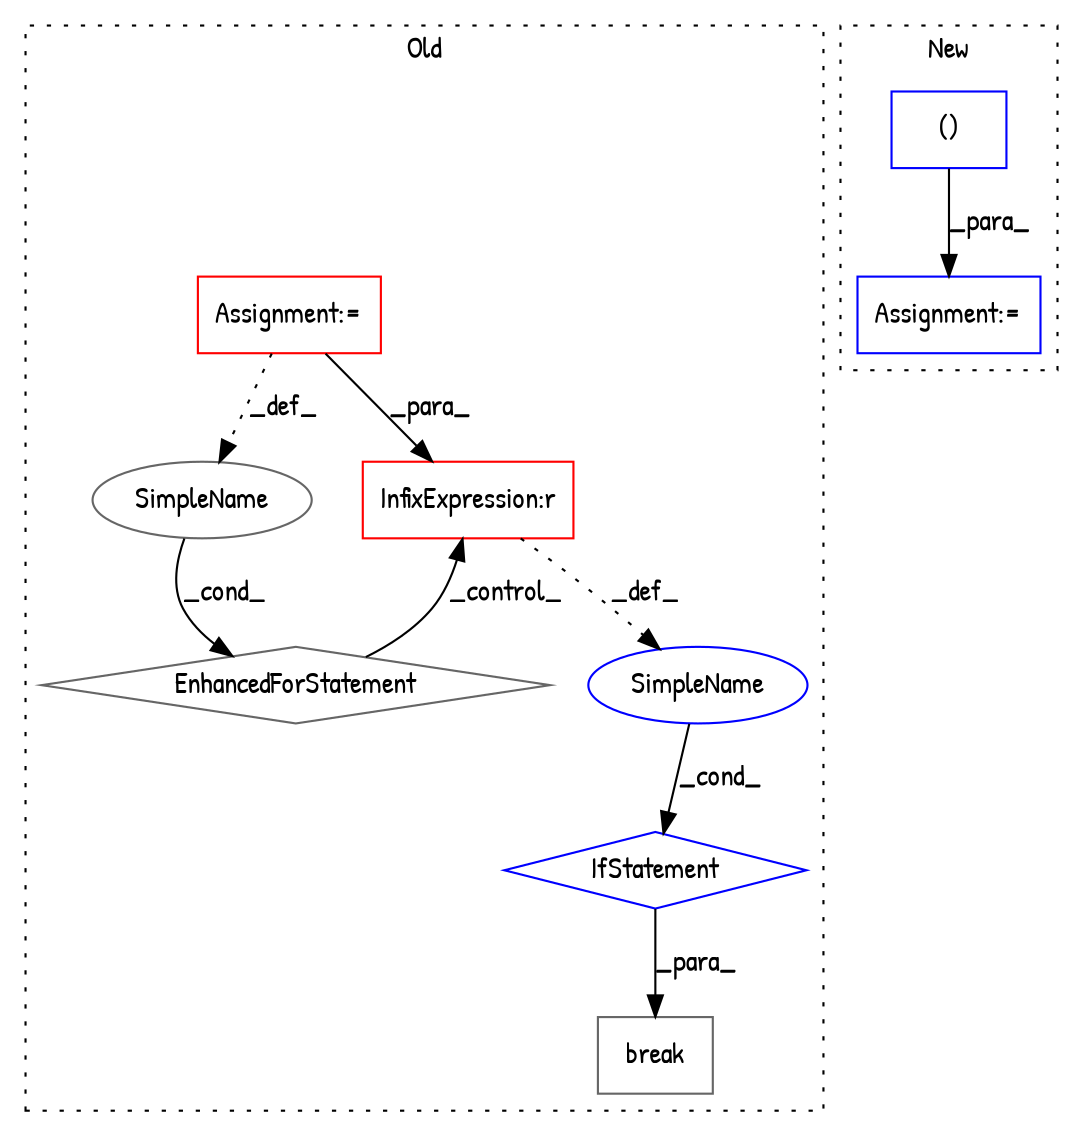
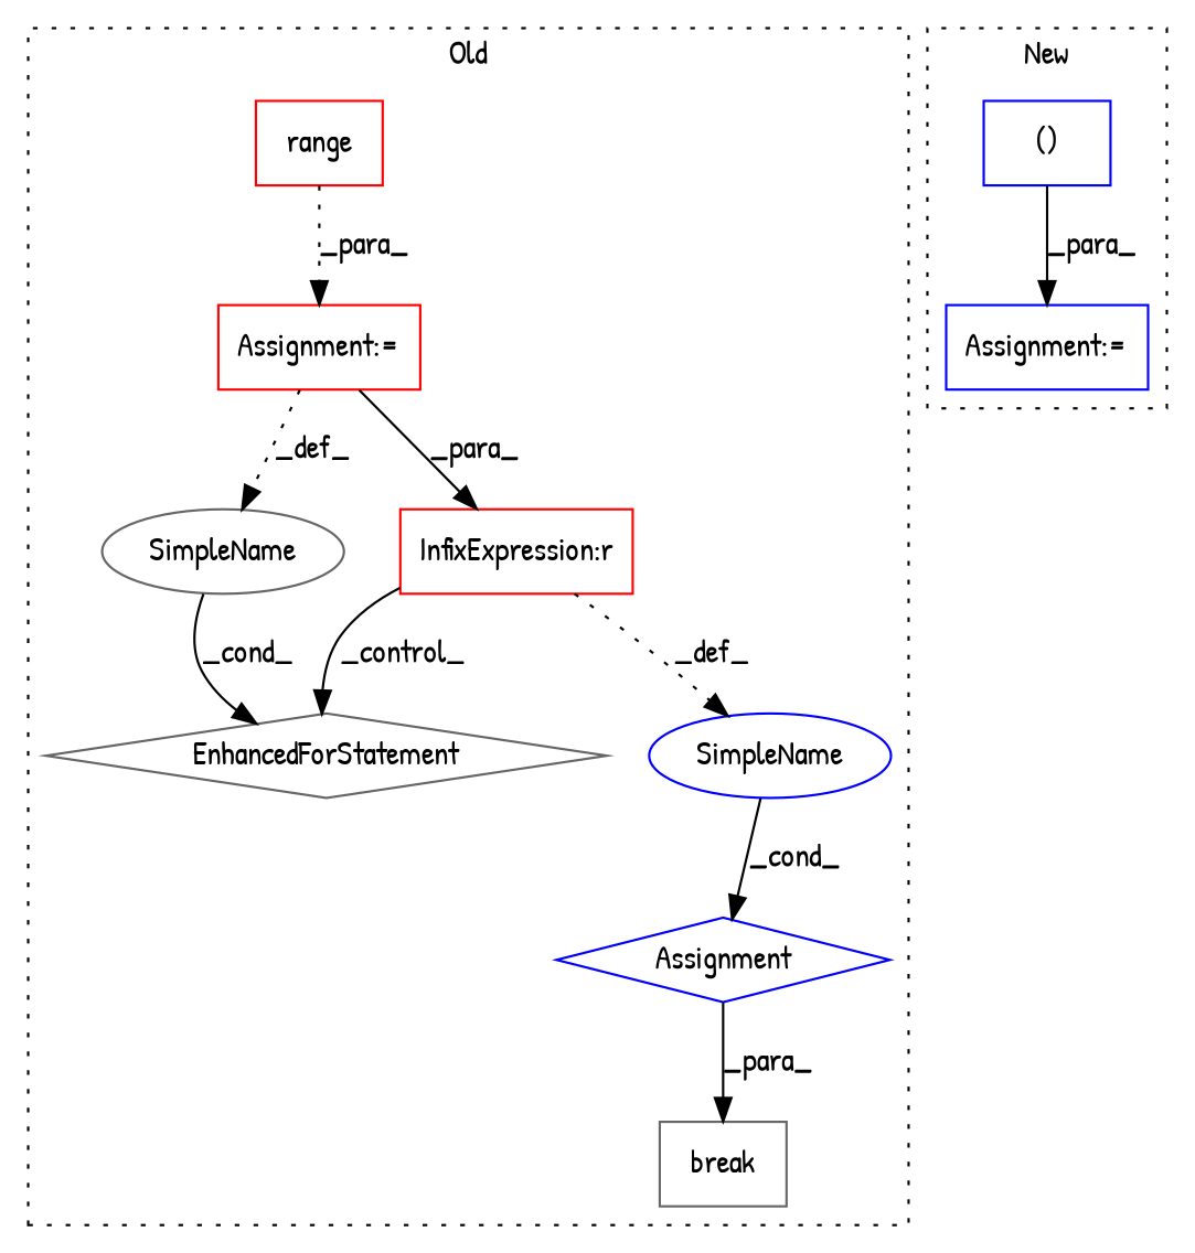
  digraph {
    fontname="Patrick Hand"
    node [a=42 color=blue fontname="Patrick Hand" l=1 s="1856,1933" shape=box]
    edge [fontname="Patrick Hand" style=solid]
    n1 [a=10 color=gray40 l=6 label=break s=2126]
-   n2 [a=25 l="4,2" label=IfStatement s="2038,2075" shape=diamond]
+   n2 [a=25 l="4,2" label=Assignment s="2038,2075" shape=diamond]
    n3 [label=SimpleName shape=ellipse l="" s=""]
    n4 [color=gray40 label=SimpleName s=1917 shape=ellipse]
    n5 [a=70 color=gray40 l="57,2" label=EnhancedForStatement shape=diamond]
    n6 [a=7 color=red l="57,2" label="Assignment:="]
    n7 [a=27 color=red l=4 label="InfixExpression:r" s=2055]
+   n8 [a=32 color=red l="6,1" label=range s="1921,1932"]
    n9 [a=106 l=37 label="()" s=2006]
    n10 [a=7 label="Assignment:=" s=1974]
    subgraph cluster_1 {
      label=Old
      style=dotted
      n1
      n2
      n3
      n4
      n5
      n6
      n7
+     n8
    }
    subgraph cluster_2 {
      label=New
      style=dotted
      n9
      n10
    }
    n2 -> n1 [label=_para_]
    n3 -> n2 [label=_cond_]
    n4 -> n5 [label=_cond_]
-   n5 -> n7 [label=_control_]
+   n7 -> n5 [label=_control_]
    n6 -> n4 [label=_def_ style=dotted]
    n6 -> n7 [label=_para_]
    n7 -> n3 [label=_def_ style=dotted]
+   n8 -> n6 [label=_para_ style=dotted]
    n9 -> n10 [label=_para_]
  }
